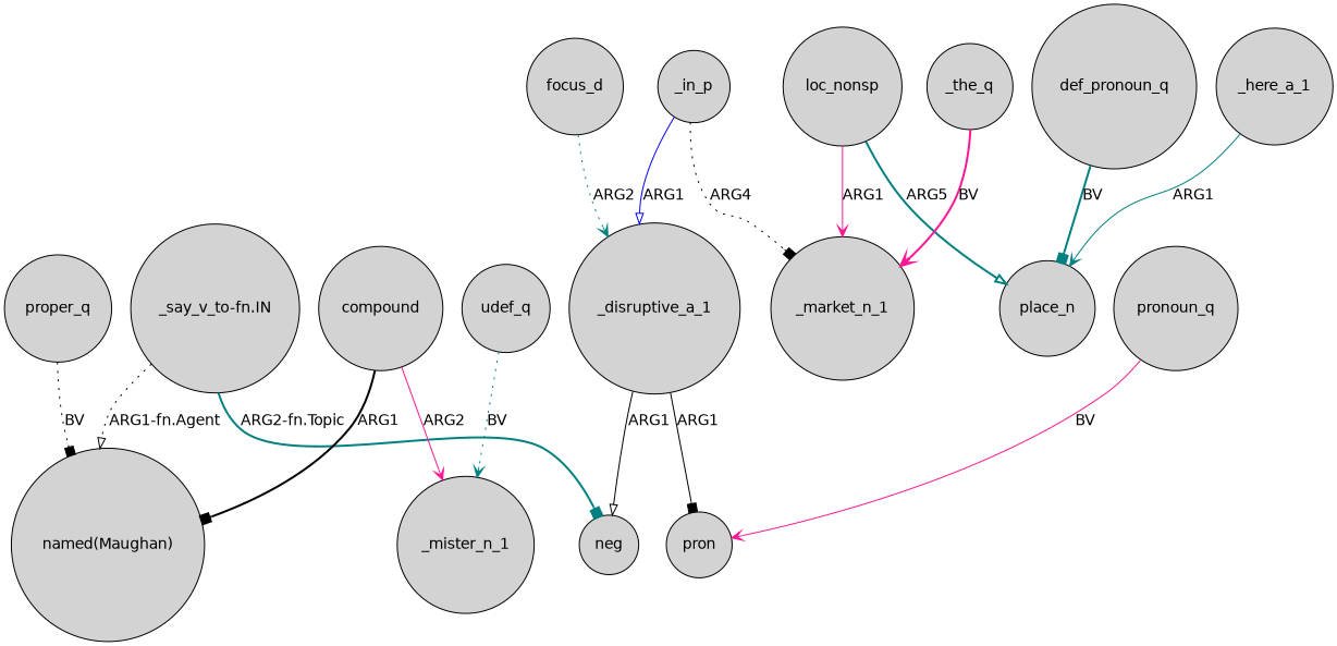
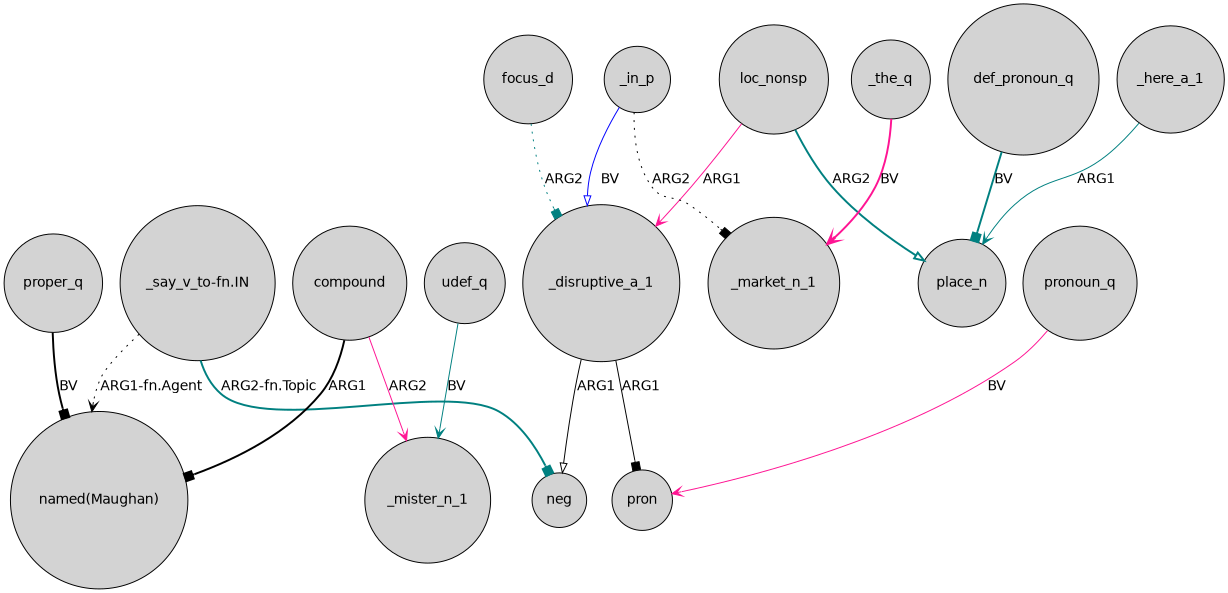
  digraph {
    fontname="DejaVu Sans"
    node [fontname="DejaVu Sans" shape=circle style=filled]
    edge [arrowhead=vee color=black fontname="DejaVu Sans" style=solid]
    proper_q
    "named(Maughan)"
    udef_q
    _mister_n_1
    loc_nonsp
    place_n
    _disruptive_a_1
    pron
    neg
    _in_p
    _market_n_1
    "_say_v_to-fn.IN"
    n13 [label=def_pronoun_q]
    _here_a_1
    focus_d
    _the_q
    compound
    pronoun_q
-   proper_q -> "named(Maughan)" [arrowhead=box label=BV style=dotted]
-   udef_q -> _mister_n_1 [color=teal label=BV style=dotted]
-   loc_nonsp -> place_n [arrowhead=onormal color=teal label=ARG5 style=bold]
-   loc_nonsp -> _market_n_1 [color=deeppink label=ARG1]
+   proper_q -> "named(Maughan)" [arrowhead=box label=BV style=bold]
+   udef_q -> _mister_n_1 [color=teal label=BV]
+   loc_nonsp -> place_n [arrowhead=onormal color=teal label=ARG2 style=bold]
+   loc_nonsp -> _disruptive_a_1 [color=deeppink label=ARG1]
    _disruptive_a_1 -> pron [arrowhead=box label=ARG1]
    _disruptive_a_1 -> neg [arrowhead=onormal label=ARG1]
-   _in_p -> _disruptive_a_1 [arrowhead=onormal color=blue label=ARG1]
-   _in_p -> _market_n_1 [arrowhead=box label=ARG4 style=dotted]
-   "_say_v_to-fn.IN" -> "named(Maughan)" [arrowhead=onormal label="ARG1-fn.Agent" style=dotted]
+   _in_p -> _disruptive_a_1 [arrowhead=onormal color=blue label=BV]
+   _in_p -> _market_n_1 [arrowhead=box label=ARG2 style=dotted]
+   "_say_v_to-fn.IN" -> "named(Maughan)" [label="ARG1-fn.Agent" style=dotted]
    "_say_v_to-fn.IN" -> neg [arrowhead=box color=teal label="ARG2-fn.Topic" style=bold]
    n13 -> place_n [arrowhead=box color=teal label=BV style=bold]
    _here_a_1 -> place_n [color=teal label=ARG1]
-   focus_d -> _disruptive_a_1 [color=teal label=ARG2 style=dotted]
+   focus_d -> _disruptive_a_1 [arrowhead=box color=teal label=ARG2 style=dotted]
    _the_q -> _market_n_1 [color=deeppink label=BV style=bold]
    compound -> "named(Maughan)" [arrowhead=box label=ARG1 style=bold]
    compound -> _mister_n_1 [color=deeppink label=ARG2]
    pronoun_q -> pron [color=deeppink label=BV]
  }
